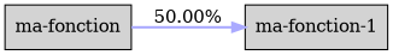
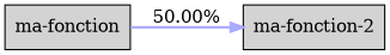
  digraph {
    rankdir=LR
    node [shape=box style=filled]
    n1 [label="ma-fonction"]
-   n2 [label="ma-fonction-1"]
+   n2 [label="ma-fonction-2"]
    n1 -> n2 [color="#AAAAFF" label="50.00%" labelfontsize=12 style="setlinewidth(2.0)"]
  }
